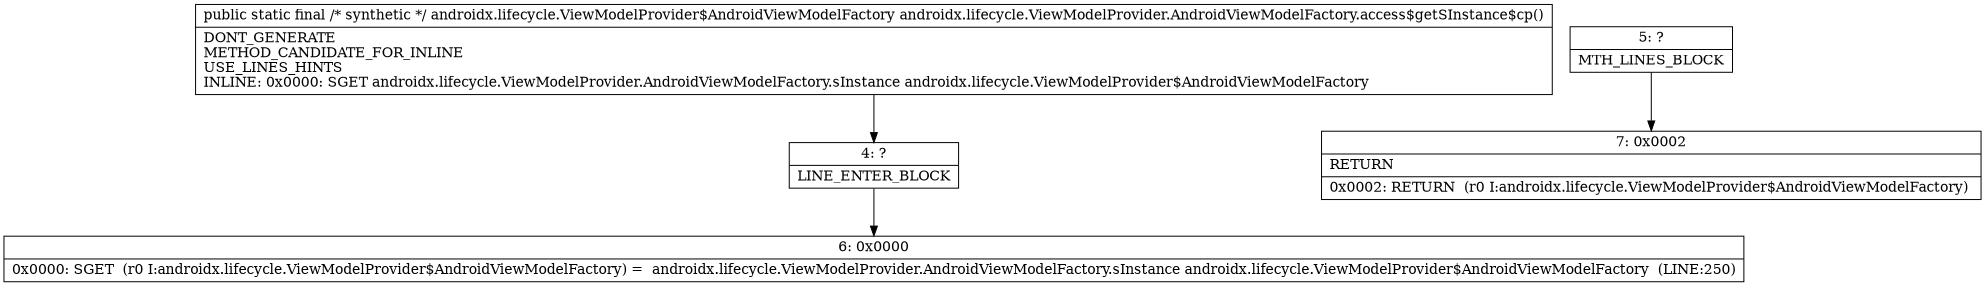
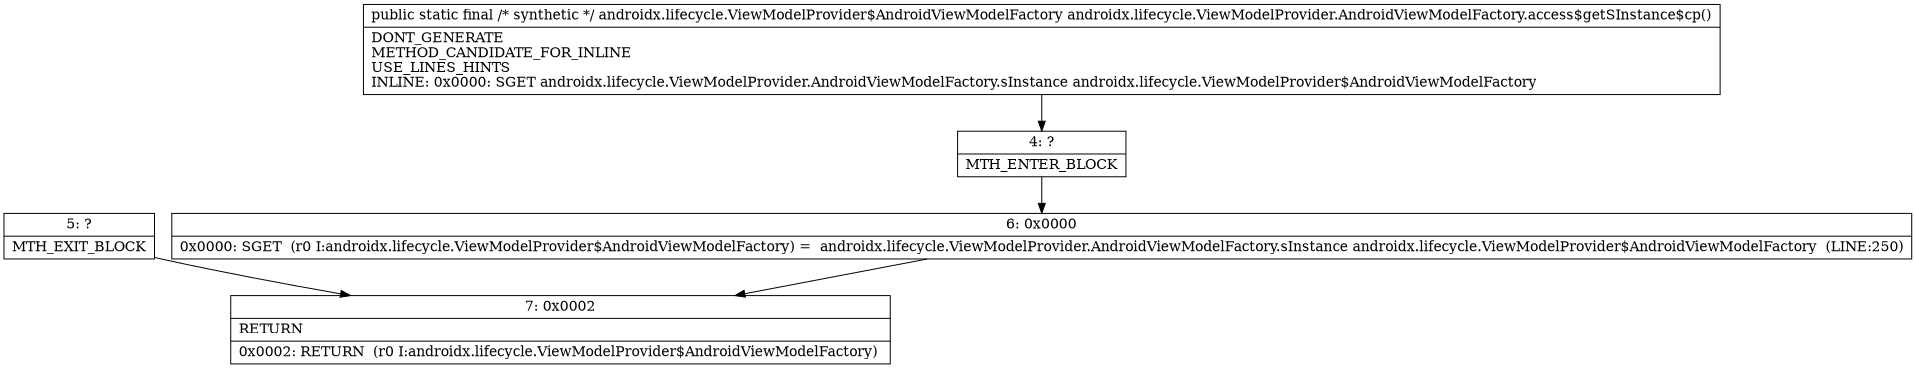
  digraph {
    node [shape=record]
-   n1 [label="{4\:\ ?|LINE_ENTER_BLOCK\l}"]
+   n1 [label="{4\:\ ?|MTH_ENTER_BLOCK\l}"]
    n2 [label="{6\:\ 0x0000|0x0000: SGET  (r0 I:androidx.lifecycle.ViewModelProvider$AndroidViewModelFactory) =  androidx.lifecycle.ViewModelProvider.AndroidViewModelFactory.sInstance androidx.lifecycle.ViewModelProvider$AndroidViewModelFactory  (LINE:250)\l}"]
    n3 [label="{7\:\ 0x0002|RETURN\l|0x0002: RETURN  (r0 I:androidx.lifecycle.ViewModelProvider$AndroidViewModelFactory) \l}"]
-   n4 [label="{5\:\ ?|MTH_LINES_BLOCK\l}"]
+   n4 [label="{5\:\ ?|MTH_EXIT_BLOCK\l}"]
    n5 [label="{public static final \/* synthetic *\/ androidx.lifecycle.ViewModelProvider$AndroidViewModelFactory androidx.lifecycle.ViewModelProvider.AndroidViewModelFactory.access$getSInstance$cp()  | DONT_GENERATE\lMETHOD_CANDIDATE_FOR_INLINE\lUSE_LINES_HINTS\lINLINE: 0x0000: SGET   androidx.lifecycle.ViewModelProvider.AndroidViewModelFactory.sInstance androidx.lifecycle.ViewModelProvider$AndroidViewModelFactory\l}"]
    n1 -> n2
+   n2 -> n3
    n4 -> n3
    n5 -> n1
  }
